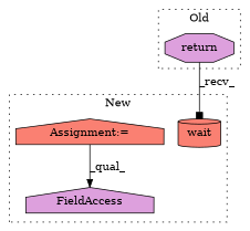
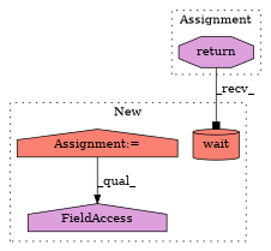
  digraph {
    node [fillcolor=salmon shape=house style=filled]
    edge [style=solid]
    n1 [a=32 l=6 label=wait s=5722 shape=cylinder]
    n2 [a=7 l=1 label="Assignment:=" s=5349]
    n3 [a=22 fillcolor=plum l=13 label=FieldAccess s=5584]
    n4 [a=41 fillcolor=plum l=7 label=return s=917 shape=octagon]
    subgraph cluster_1 {
      label=New
      style=dotted
      n1
      n2
      n3
    }
    subgraph cluster_2 {
-     label=Old
+     label=Assignment
      style=dotted
      n4
    }
    n2 -> n3 [arrowhead=normal label=_qual_]
    n4 -> n1 [arrowhead=box label=_recv_]
  }
